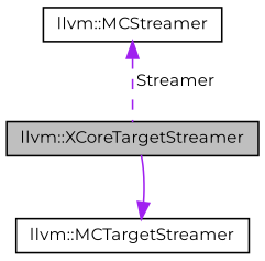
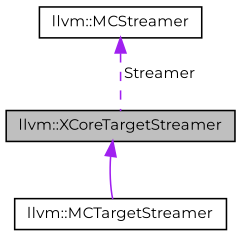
  digraph {
    fontname=Montserrat
    node [color=black fontname=Montserrat fontsize=10 shape=record]
    edge [color=purple dir=back fontname=Montserrat fontsize=10 labelfontname=Helvetica labelfontsize=10]
    n1 [fillcolor=grey75 fontcolor=black height=0.2 label="llvm::XCoreTargetStreamer" style=filled width=0.4]
    n2 [height=0.2 label="llvm::MCTargetStreamer" width=0.4]
    n3 [height=0.2 label="llvm::MCStreamer" width=0.4]
-   n2 -> n1 [style=solid]
+   n1 -> n2 [style=solid]
    n3 -> n1 [label=" Streamer" style=dashed]
  }
